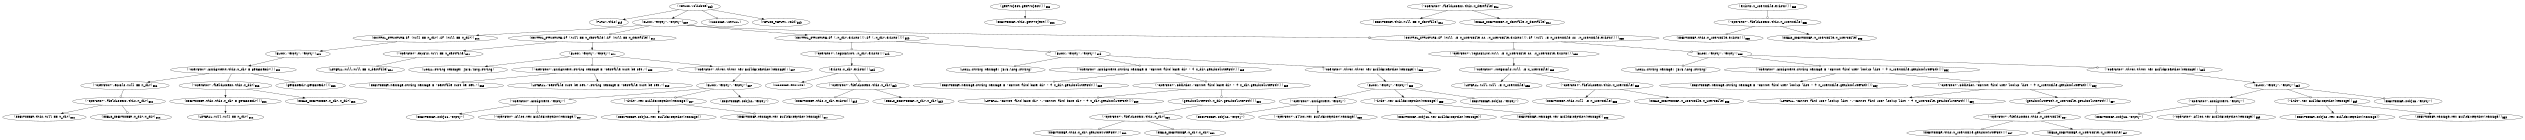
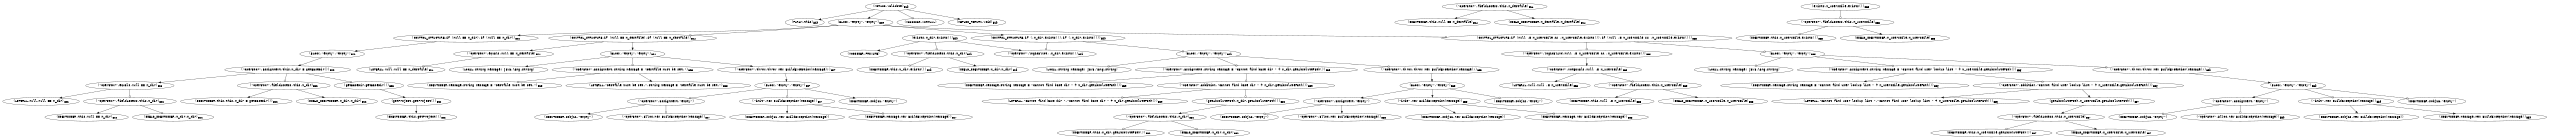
  digraph {
    fontname="DejaVu Sans Mono"
    node [fontname="DejaVu Sans Mono"]
    edge [arrowhead=normal fontname="DejaVu Sans Mono"]
    n1 [label=<(METHOD,validate)<SUB>319</SUB>>]
    n2 [label=<(PARAM,this)<SUB>319</SUB>>]
    n3 [label=<(BLOCK,&lt;empty&gt;,&lt;empty&gt;)<SUB>320</SUB>>]
    n4 [label=<(MODIFIER,VIRTUAL)>]
    n5 [label=<(METHOD_RETURN,void)<SUB>319</SUB>>]
    n6 [label=<(CONTROL_STRUCTURE,if (null == m_dir),if (null == m_dir))<SUB>321</SUB>>]
    n7 [label=<(CONTROL_STRUCTURE,if (null == m_destfile),if (null == m_destfile))<SUB>324</SUB>>]
    n8 [label=<(CONTROL_STRUCTURE,if (!m_dir.exists()),if (!m_dir.exists()))<SUB>329</SUB>>]
    n9 [label=<(CONTROL_STRUCTURE,if (null != m_usersFile &amp;&amp; !m_usersFile.exists()),if (null != m_usersFile &amp;&amp; !m_usersFile.exists()))<SUB>335</SUB>>]
    n10 [label=<(MODIFIER,PRIVATE)>]
    n11 [label=<(BLOCK,&lt;empty&gt;,&lt;empty&gt;)<SUB>321</SUB>>]
    n12 [label=<(&lt;operator&gt;.equals,null == m_destfile)<SUB>324</SUB>>]
    n13 [label=<(BLOCK,&lt;empty&gt;,&lt;empty&gt;)<SUB>324</SUB>>]
    n14 [label=<(&lt;operator&gt;.logicalNot,!m_dir.exists())<SUB>329</SUB>>]
    n15 [label=<(BLOCK,&lt;empty&gt;,&lt;empty&gt;)<SUB>329</SUB>>]
    n16 [label=<(&lt;operator&gt;.logicalAnd,null != m_usersFile &amp;&amp; !m_usersFile.exists())<SUB>335</SUB>>]
    n17 [label=<(BLOCK,&lt;empty&gt;,&lt;empty&gt;)<SUB>335</SUB>>]
    n18 [label=<(&lt;operator&gt;.equals,null == m_dir)<SUB>321</SUB>>]
    n19 [label=<(LITERAL,null,null == m_dir)<SUB>321</SUB>>]
    n20 [label=<(&lt;operator&gt;.fieldAccess,this.m_dir)<SUB>321</SUB>>]
    n21 [label=<(&lt;operator&gt;.assignment,this.m_dir = getBaseDir())<SUB>322</SUB>>]
    n22 [label=<(IDENTIFIER,this,null == m_dir)<SUB>321</SUB>>]
    n23 [label=<(FIELD_IDENTIFIER,m_dir,m_dir)<SUB>321</SUB>>]
    n24 [label=<(&lt;operator&gt;.fieldAccess,this.m_dir)<SUB>322</SUB>>]
    n25 [label=<(getBaseDir,getBaseDir())<SUB>322</SUB>>]
    n26 [label=<(IDENTIFIER,this,this.m_dir = getBaseDir())<SUB>322</SUB>>]
    n27 [label=<(FIELD_IDENTIFIER,m_dir,m_dir)<SUB>322</SUB>>]
    n28 [label=<(getProject,getProject())<SUB>322</SUB>>]
    n29 [label=<(IDENTIFIER,this,getProject())<SUB>322</SUB>>]
    n30 [label=<(LITERAL,null,null == m_destfile)<SUB>324</SUB>>]
    n31 [label=<(LOCAL,String message: java.lang.String)>]
    n32 [label=<(&lt;operator&gt;.assignment,String message = &quot;Destfile must be set.&quot;)<SUB>325</SUB>>]
    n33 [label=<(&lt;operator&gt;.throw,throw new BuildException(message);)<SUB>327</SUB>>]
    n34 [label=<(&lt;operator&gt;.fieldAccess,this.m_destfile)<SUB>324</SUB>>]
    n35 [label=<(IDENTIFIER,this,null == m_destfile)<SUB>324</SUB>>]
    n36 [label=<(FIELD_IDENTIFIER,m_destfile,m_destfile)<SUB>324</SUB>>]
    n37 [label=<(IDENTIFIER,message,String message = &quot;Destfile must be set.&quot;)<SUB>325</SUB>>]
    n38 [label=<(LITERAL,&quot;Destfile must be set.&quot;,String message = &quot;Destfile must be set.&quot;)<SUB>325</SUB>>]
    n39 [label=<(BLOCK,&lt;empty&gt;,&lt;empty&gt;)<SUB>327</SUB>>]
    n40 [label=<(&lt;operator&gt;.assignment,&lt;empty&gt;)>]
    n41 [label=<(&lt;init&gt;,new BuildException(message))<SUB>327</SUB>>]
    n42 [label=<(IDENTIFIER,$obj11,&lt;empty&gt;)>]
    n43 [label=<(IDENTIFIER,$obj11,&lt;empty&gt;)>]
    n44 [label=<(&lt;operator&gt;.alloc,new BuildException(message))<SUB>327</SUB>>]
    n45 [label=<(IDENTIFIER,$obj11,new BuildException(message))>]
    n46 [label=<(IDENTIFIER,message,new BuildException(message))<SUB>327</SUB>>]
    n47 [label=<(exists,m_dir.exists())<SUB>329</SUB>>]
    n48 [label=<(LOCAL,String message: java.lang.String)>]
    n49 [label=<(&lt;operator&gt;.assignment,String message = &quot;Cannot find base dir &quot; + m_dir.getAbsolutePath())<SUB>330</SUB>>]
    n50 [label=<(&lt;operator&gt;.throw,throw new BuildException(message);)<SUB>333</SUB>>]
    n51 [label=<(&lt;operator&gt;.fieldAccess,this.m_dir)<SUB>329</SUB>>]
    n52 [label=<(IDENTIFIER,this,m_dir.exists())<SUB>329</SUB>>]
    n53 [label=<(FIELD_IDENTIFIER,m_dir,m_dir)<SUB>329</SUB>>]
    n54 [label=<(IDENTIFIER,message,String message = &quot;Cannot find base dir &quot; + m_dir.getAbsolutePath())<SUB>330</SUB>>]
    n55 [label=<(&lt;operator&gt;.addition,&quot;Cannot find base dir &quot; + m_dir.getAbsolutePath())<SUB>330</SUB>>]
    n56 [label=<(BLOCK,&lt;empty&gt;,&lt;empty&gt;)<SUB>333</SUB>>]
    n57 [label=<(LITERAL,&quot;Cannot find base dir &quot;,&quot;Cannot find base dir &quot; + m_dir.getAbsolutePath())<SUB>330</SUB>>]
    n58 [label=<(getAbsolutePath,m_dir.getAbsolutePath())<SUB>331</SUB>>]
    n59 [label=<(&lt;operator&gt;.fieldAccess,this.m_dir)<SUB>331</SUB>>]
    n60 [label=<(IDENTIFIER,this,m_dir.getAbsolutePath())<SUB>331</SUB>>]
    n61 [label=<(FIELD_IDENTIFIER,m_dir,m_dir)<SUB>331</SUB>>]
    n62 [label=<(&lt;operator&gt;.assignment,&lt;empty&gt;)>]
    n63 [label=<(&lt;init&gt;,new BuildException(message))<SUB>333</SUB>>]
    n64 [label=<(IDENTIFIER,$obj12,&lt;empty&gt;)>]
    n65 [label=<(IDENTIFIER,$obj12,&lt;empty&gt;)>]
    n66 [label=<(&lt;operator&gt;.alloc,new BuildException(message))<SUB>333</SUB>>]
    n67 [label=<(IDENTIFIER,$obj12,new BuildException(message))>]
    n68 [label=<(IDENTIFIER,message,new BuildException(message))<SUB>333</SUB>>]
    n69 [label=<(&lt;operator&gt;.notEquals,null != m_usersFile)<SUB>335</SUB>>]
    n70 [label=<(LOCAL,String message: java.lang.String)>]
    n71 [label=<(&lt;operator&gt;.assignment,String message = &quot;Cannot find user lookup list &quot; + m_usersFile.getAbsolutePath())<SUB>336</SUB>>]
    n72 [label=<(&lt;operator&gt;.throw,throw new BuildException(message);)<SUB>339</SUB>>]
    n73 [label=<(LITERAL,null,null != m_usersFile)<SUB>335</SUB>>]
    n74 [label=<(&lt;operator&gt;.fieldAccess,this.m_usersFile)<SUB>335</SUB>>]
    n75 [label=<(IDENTIFIER,this,null != m_usersFile)<SUB>335</SUB>>]
    n76 [label=<(FIELD_IDENTIFIER,m_usersFile,m_usersFile)<SUB>335</SUB>>]
    n77 [label=<(exists,m_usersFile.exists())<SUB>335</SUB>>]
    n78 [label=<(&lt;operator&gt;.fieldAccess,this.m_usersFile)<SUB>335</SUB>>]
    n79 [label=<(IDENTIFIER,this,m_usersFile.exists())<SUB>335</SUB>>]
    n80 [label=<(FIELD_IDENTIFIER,m_usersFile,m_usersFile)<SUB>335</SUB>>]
    n81 [label=<(IDENTIFIER,message,String message = &quot;Cannot find user lookup list &quot; + m_usersFile.getAbsolutePath())<SUB>336</SUB>>]
    n82 [label=<(&lt;operator&gt;.addition,&quot;Cannot find user lookup list &quot; + m_usersFile.getAbsolutePath())<SUB>336</SUB>>]
    n83 [label=<(BLOCK,&lt;empty&gt;,&lt;empty&gt;)<SUB>339</SUB>>]
    n84 [label=<(LITERAL,&quot;Cannot find user lookup list &quot;,&quot;Cannot find user lookup list &quot; + m_usersFile.getAbsolutePath())<SUB>336</SUB>>]
    n85 [label=<(getAbsolutePath,m_usersFile.getAbsolutePath())<SUB>337</SUB>>]
    n86 [label=<(&lt;operator&gt;.fieldAccess,this.m_usersFile)<SUB>337</SUB>>]
    n87 [label=<(IDENTIFIER,this,m_usersFile.getAbsolutePath())<SUB>337</SUB>>]
    n88 [label=<(FIELD_IDENTIFIER,m_usersFile,m_usersFile)<SUB>337</SUB>>]
    n89 [label=<(&lt;operator&gt;.assignment,&lt;empty&gt;)>]
    n90 [label=<(&lt;init&gt;,new BuildException(message))<SUB>339</SUB>>]
    n91 [label=<(IDENTIFIER,$obj13,&lt;empty&gt;)>]
    n92 [label=<(IDENTIFIER,$obj13,&lt;empty&gt;)>]
    n93 [label=<(&lt;operator&gt;.alloc,new BuildException(message))<SUB>339</SUB>>]
    n94 [label=<(IDENTIFIER,$obj13,new BuildException(message))>]
    n95 [label=<(IDENTIFIER,message,new BuildException(message))<SUB>339</SUB>>]
    n1 -> n2
    n1 -> n3
    n1 -> n4 [arrowhead=odot]
    n1 -> n5
    n3 -> n6
    n3 -> n7 [arrowhead=odot]
    n3 -> n8
    n3 -> n9 [arrowhead=odot]
    n6 -> n11
    n7 -> n12
    n7 -> n13
    n8 -> n14 [arrowhead=odot]
    n8 -> n15 [arrowhead=odot]
    n9 -> n16 [arrowhead=odot]
    n9 -> n17 [arrowhead=odot]
    n11 -> n21
    n12 -> n30 [arrowhead=odot]
    n13 -> n31
    n13 -> n32 [arrowhead=odot]
    n13 -> n33
-   n14 -> n47
+   n47 -> n14
    n15 -> n48 [arrowhead=odot]
    n15 -> n49 [arrowhead=odot]
    n15 -> n50 [arrowhead=odot]
    n16 -> n69
    n17 -> n70 [arrowhead=odot]
    n17 -> n71 [arrowhead=odot]
    n17 -> n72 [arrowhead=odot]
-   n26 -> n19
+   n18 -> n19
    n18 -> n20 [arrowhead=odot]
    n20 -> n22
    n20 -> n23 [arrowhead=odot]
    n21 -> n18
    n21 -> n24 [arrowhead=odot]
    n21 -> n25 [arrowhead=odot]
    n24 -> n26
    n24 -> n27
+   n25 -> n28
    n28 -> n29
    n32 -> n37 [arrowhead=odot]
    n32 -> n38
    n33 -> n39
    n34 -> n35
    n34 -> n36
    n39 -> n40 [arrowhead=odot]
    n39 -> n41 [arrowhead=odot]
    n39 -> n42
    n40 -> n43
    n40 -> n44 [arrowhead=odot]
    n41 -> n45
    n41 -> n46 [arrowhead=odot]
    n47 -> n10
    n47 -> n51 [arrowhead=odot]
    n49 -> n54 [arrowhead=odot]
    n49 -> n55 [arrowhead=odot]
    n50 -> n56
    n51 -> n52 [arrowhead=odot]
    n51 -> n53
    n55 -> n57 [arrowhead=odot]
    n55 -> n58 [arrowhead=odot]
    n56 -> n62
    n56 -> n63
    n56 -> n64 [arrowhead=odot]
    n58 -> n59
    n59 -> n60 [arrowhead=odot]
    n59 -> n61 [arrowhead=odot]
    n62 -> n65 [arrowhead=odot]
    n62 -> n66
    n63 -> n67
    n63 -> n68 [arrowhead=odot]
    n69 -> n73
    n69 -> n74 [arrowhead=odot]
    n71 -> n81
    n71 -> n82 [arrowhead=odot]
    n72 -> n83
    n74 -> n75
    n74 -> n76
    n77 -> n78 [arrowhead=odot]
    n78 -> n79 [arrowhead=odot]
    n78 -> n80
    n82 -> n84
    n82 -> n85
    n83 -> n89
    n83 -> n90 [arrowhead=odot]
    n83 -> n91 [arrowhead=odot]
    n85 -> n86
    n86 -> n87 [arrowhead=odot]
    n86 -> n88
    n89 -> n92 [arrowhead=odot]
    n89 -> n93 [arrowhead=odot]
    n90 -> n94
    n90 -> n95
  }
